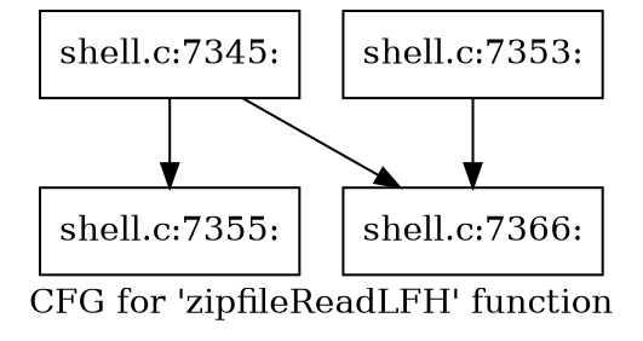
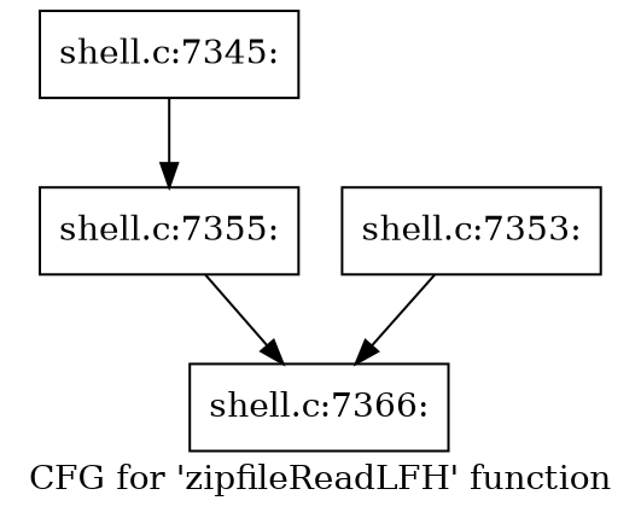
  digraph {
    label="CFG for 'zipfileReadLFH' function"
    node [shape=record]
    n1 [label="{shell.c:7345:}"]
    n2 [label="{shell.c:7355:}"]
    n3 [label="{shell.c:7353:}"]
    n4 [label="{shell.c:7366:}"]
    n1 -> n2
-   n1 -> n4
+   n2 -> n4
    n3 -> n4
  }
